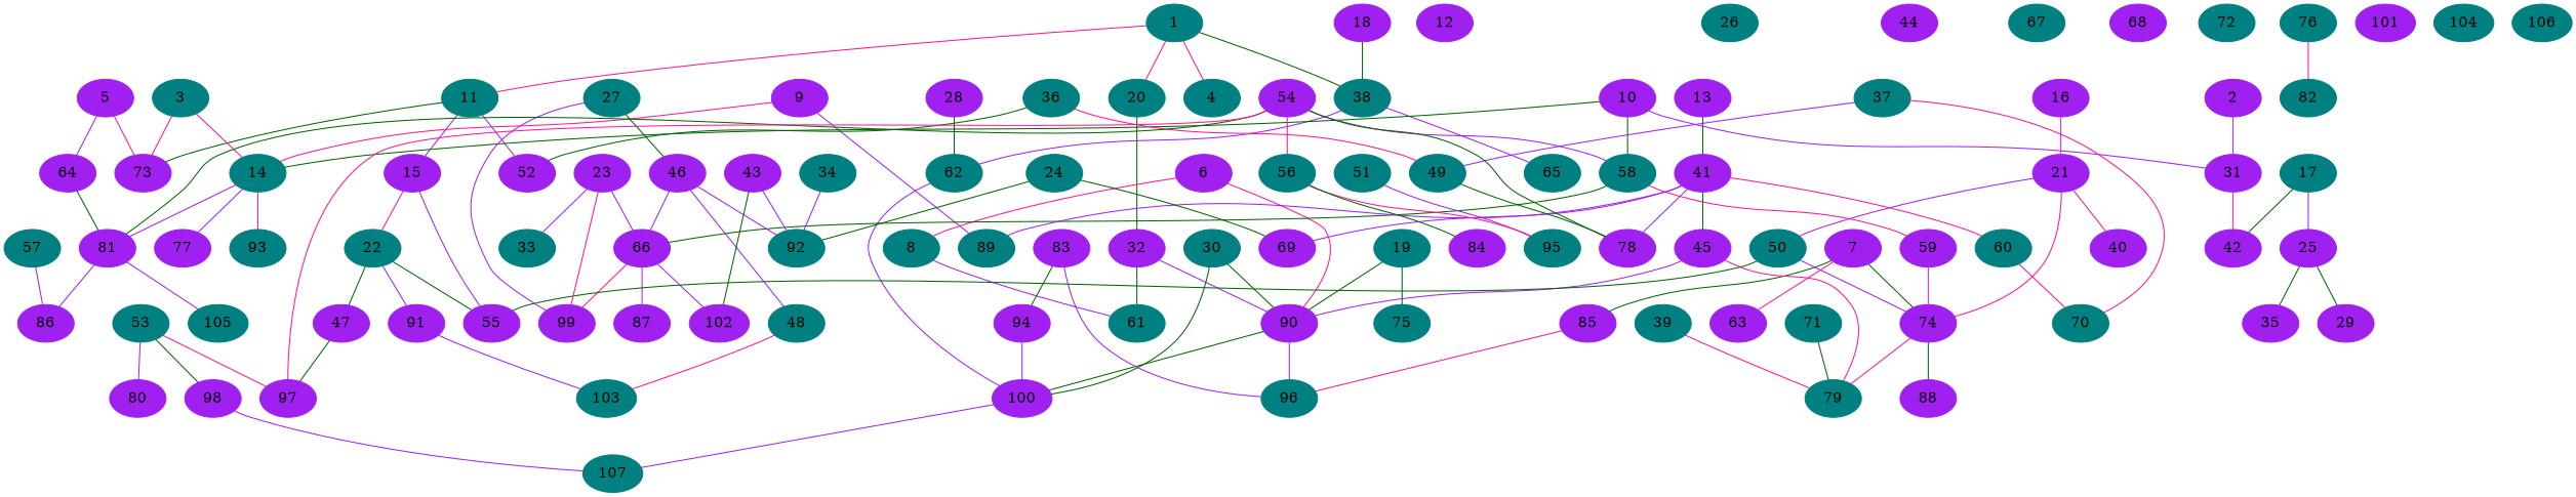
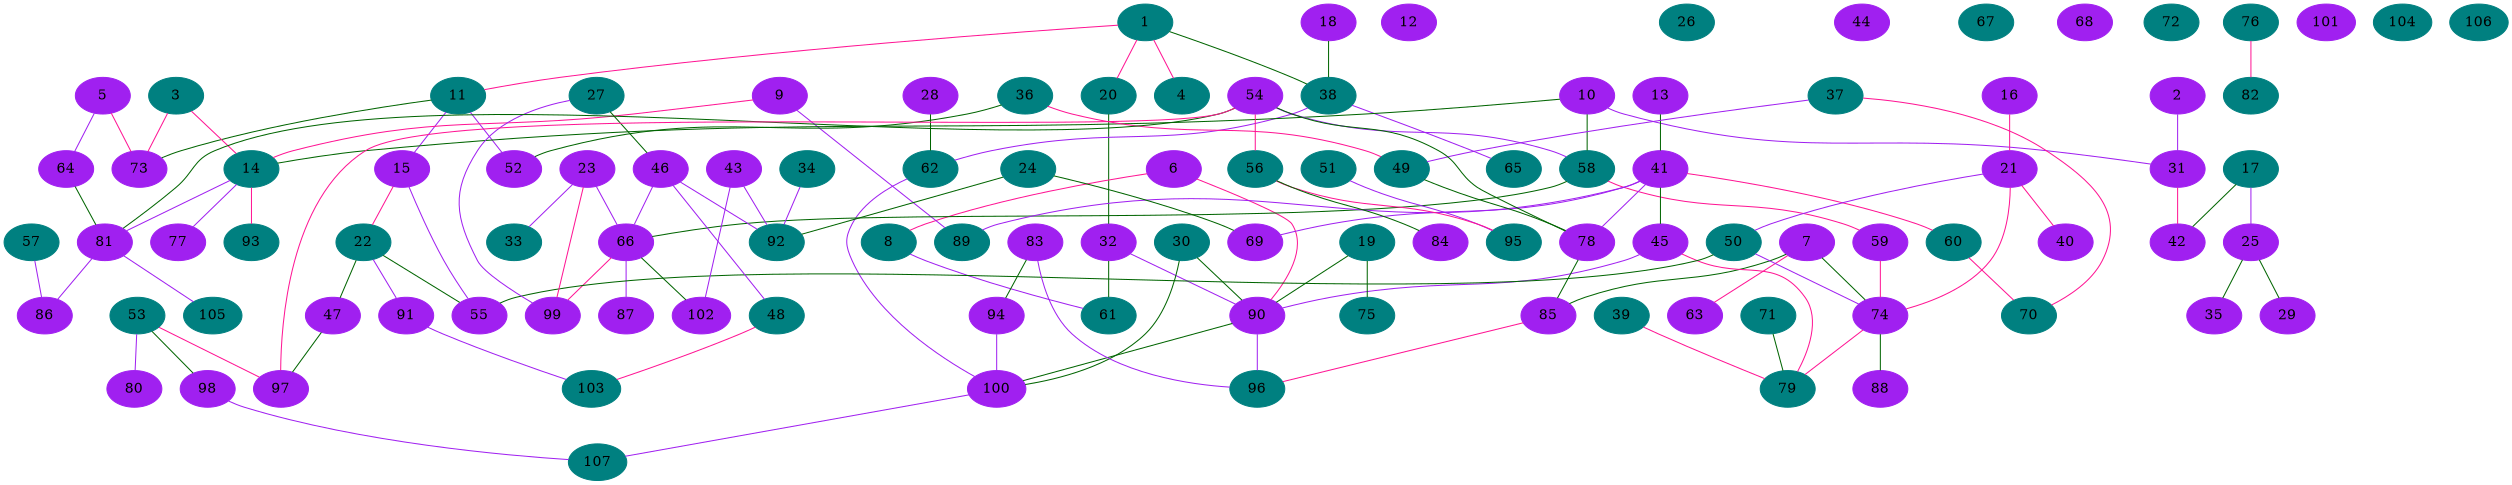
  graph {
    node [color=purple style=filled]
    edge [color=purple]
    1 [color=teal]
    4 [color=teal]
    11 [color=teal]
    20 [color=teal]
    38 [color=teal]
    73
    15
    52
    32
    62 [color=teal]
    65 [color=teal]
    2
    31
    42
    3 [color=teal]
    14 [color=teal]
    77
    81
    93 [color=teal]
    5
    64
    8 [color=teal]
    6
    90
    61 [color=teal]
    100
    96 [color=teal]
    7
    63
    74
    85
    79 [color=teal]
    88
    9
    89 [color=teal]
    10
    58 [color=teal]
    66
    59
    22 [color=teal]
    55
    12
    13
    41
    69
    45
    60 [color=teal]
    78
    86
    105 [color=teal]
    47
    91
    16
    21
    40
    50 [color=teal]
    17 [color=teal]
    25
    29
    35
    18
    19 [color=teal]
    75 [color=teal]
    97
    103 [color=teal]
    33 [color=teal]
    23
    99
    102
    87
    24 [color=teal]
    92 [color=teal]
    26 [color=teal]
    27 [color=teal]
    46
    48 [color=teal]
    28
    30 [color=teal]
    107 [color=teal]
    34 [color=teal]
    36 [color=teal]
    49 [color=teal]
    37 [color=teal]
    70 [color=teal]
    39 [color=teal]
    43
    98
    44
    51 [color=teal]
    95 [color=teal]
    53 [color=teal]
    80
    54
    56 [color=teal]
    84
    57 [color=teal]
    67 [color=teal]
    68
    71 [color=teal]
    72 [color=teal]
    76 [color=teal]
    82 [color=teal]
    94
    83
    101
    104 [color=teal]
    106 [color=teal]
    1 -- 4 [color=deeppink]
    1 -- 11 [color=deeppink]
    1 -- 20 [color=deeppink]
    1 -- 38 [color=darkgreen]
    11 -- 73 [color=darkgreen]
    11 -- 15
    11 -- 52
    20 -- 32 [color=darkgreen]
    38 -- 62
    38 -- 65
    15 -- 22 [color=deeppink]
    15 -- 55
    32 -- 90
    32 -- 61 [color=darkgreen]
    62 -- 100
    2 -- 31
    31 -- 42 [color=deeppink]
    3 -- 73 [color=deeppink]
    3 -- 14 [color=deeppink]
    14 -- 77
    14 -- 81
    14 -- 93 [color=deeppink]
    81 -- 86
    81 -- 105
    5 -- 73 [color=deeppink]
    5 -- 64
    64 -- 81 [color=darkgreen]
    8 -- 61
    6 -- 8 [color=deeppink]
    6 -- 90 [color=deeppink]
    90 -- 100 [color=darkgreen]
    90 -- 96
    100 -- 107
    7 -- 63 [color=deeppink]
    7 -- 74 [color=darkgreen]
    7 -- 85 [color=darkgreen]
    74 -- 79 [color=deeppink]
    74 -- 88 [color=darkgreen]
    85 -- 96 [color=deeppink]
    9 -- 14 [color=deeppink]
    9 -- 89
    10 -- 31
    10 -- 14 [color=darkgreen]
    10 -- 58 [color=darkgreen]
    58 -- 66 [color=darkgreen]
    58 -- 59 [color=deeppink]
    66 -- 99 [color=deeppink]
-   66 -- 102
+   66 -- 102 [color=darkgreen]
    66 -- 87
    59 -- 74 [color=deeppink]
    22 -- 55 [color=darkgreen]
    22 -- 47 [color=darkgreen]
    22 -- 91
    13 -- 41 [color=darkgreen]
    41 -- 89
    41 -- 69
    41 -- 45 [color=darkgreen]
    41 -- 60 [color=deeppink]
    41 -- 78
    45 -- 90
    45 -- 79 [color=deeppink]
    60 -- 70 [color=deeppink]
+   78 -- 85 [color=darkgreen]
    47 -- 97 [color=darkgreen]
    91 -- 103
    16 -- 21 [color=deeppink]
    21 -- 74 [color=deeppink]
    21 -- 40 [color=deeppink]
    21 -- 50
    50 -- 74
    50 -- 55 [color=darkgreen]
    17 -- 42 [color=darkgreen]
    17 -- 25
    25 -- 29 [color=darkgreen]
    25 -- 35 [color=darkgreen]
    18 -- 38 [color=darkgreen]
    19 -- 90 [color=darkgreen]
    19 -- 75 [color=darkgreen]
    23 -- 66
    23 -- 33
    23 -- 99 [color=deeppink]
    24 -- 69 [color=darkgreen]
    24 -- 92 [color=darkgreen]
    27 -- 99
    27 -- 46 [color=darkgreen]
    46 -- 66
    46 -- 92
    46 -- 48
    48 -- 103 [color=deeppink]
    28 -- 62 [color=darkgreen]
    30 -- 90 [color=darkgreen]
    30 -- 100 [color=darkgreen]
    34 -- 92
    36 -- 52 [color=darkgreen]
    36 -- 49 [color=deeppink]
    49 -- 78 [color=darkgreen]
    37 -- 49
    37 -- 70 [color=deeppink]
    39 -- 79 [color=deeppink]
-   43 -- 102 [color=darkgreen]
+   43 -- 102
    43 -- 92
    98 -- 107
    51 -- 95
    53 -- 97 [color=deeppink]
    53 -- 98 [color=darkgreen]
    53 -- 80
    54 -- 81 [color=darkgreen]
    54 -- 58
    54 -- 78 [color=darkgreen]
    54 -- 97 [color=deeppink]
    54 -- 56 [color=deeppink]
    56 -- 95 [color=deeppink]
    56 -- 84 [color=darkgreen]
    57 -- 86
    71 -- 79 [color=darkgreen]
    76 -- 82 [color=deeppink]
    94 -- 100
    83 -- 96
    83 -- 94 [color=darkgreen]
  }
